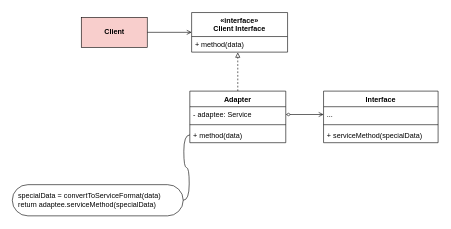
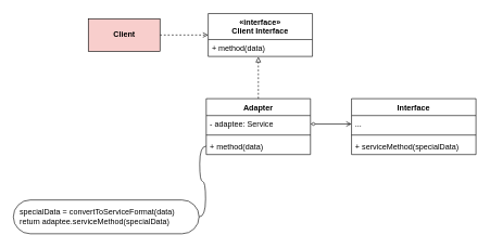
  <mxCell id="0" />
  <mxCell id="1" parent="0" />
- <mxCell id="2" style="edgeStyle=none;html=1;exitX=1;exitY=0.5;exitDx=0;exitDy=0;entryX=0;entryY=0.5;entryDx=0;entryDy=0;endArrow=open;endFill=0;" parent="1" source="3" target="4" edge="1"><mxGeometry relative="1" as="geometry" /></mxCell>
+ <mxCell id="2" style="edgeStyle=none;html=1;exitX=1;exitY=0.5;exitDx=0;exitDy=0;entryX=0;entryY=0.5;entryDx=0;entryDy=0;endArrow=open;endFill=0;dashed=1;" parent="1" source="3" target="4" edge="1"><mxGeometry relative="1" as="geometry" /></mxCell>
  <mxCell id="3" value="Client" style="html=1;fontStyle=1;fillColor=#f8cecc;" parent="1" vertex="1"><mxGeometry x="135" y="28" width="110" height="50" as="geometry" /></mxCell>
  <mxCell id="4" value="«interface»&#10;Client Interface" style="swimlane;fontStyle=1;align=center;verticalAlign=top;childLayout=stackLayout;horizontal=1;startSize=40;horizontalStack=0;resizeParent=1;resizeParentMax=0;resizeLast=0;collapsible=1;marginBottom=0;" parent="1" vertex="1"><mxGeometry x="319" y="20" width="160" height="66" as="geometry" /></mxCell>
  <mxCell id="5" value="+ method(data)" style="text;strokeColor=none;fillColor=none;align=left;verticalAlign=top;spacingLeft=4;spacingRight=4;overflow=hidden;rotatable=0;points=[[0,0.5],[1,0.5]];portConstraint=eastwest;" parent="4" vertex="1"><mxGeometry y="40" width="160" height="26" as="geometry" /></mxCell>
  <mxCell id="6" style="edgeStyle=none;html=1;exitX=0.5;exitY=0;exitDx=0;exitDy=0;entryX=0.481;entryY=1.022;entryDx=0;entryDy=0;entryPerimeter=0;endArrow=block;endFill=0;startArrow=none;startFill=0;dashed=1;" parent="1" source="7" target="5" edge="1"><mxGeometry relative="1" as="geometry" /></mxCell>
  <mxCell id="7" value="Adapter" style="swimlane;fontStyle=1;align=center;verticalAlign=top;childLayout=stackLayout;horizontal=1;startSize=26;horizontalStack=0;resizeParent=1;resizeParentMax=0;resizeLast=0;collapsible=1;marginBottom=0;" parent="1" vertex="1"><mxGeometry x="316" y="151" width="160" height="86" as="geometry" /></mxCell>
  <mxCell id="8" value="- adaptee: Service" style="text;strokeColor=none;fillColor=none;align=left;verticalAlign=top;spacingLeft=4;spacingRight=4;overflow=hidden;rotatable=0;points=[[0,0.5],[1,0.5]];portConstraint=eastwest;" parent="7" vertex="1"><mxGeometry y="26" width="160" height="26" as="geometry" /></mxCell>
  <mxCell id="9" value="" style="line;strokeWidth=1;fillColor=none;align=left;verticalAlign=middle;spacingTop=-1;spacingLeft=3;spacingRight=3;rotatable=0;labelPosition=right;points=[];portConstraint=eastwest;" parent="7" vertex="1"><mxGeometry y="52" width="160" height="8" as="geometry" /></mxCell>
  <mxCell id="10" value="+ method(data)" style="text;strokeColor=none;fillColor=none;align=left;verticalAlign=top;spacingLeft=4;spacingRight=4;overflow=hidden;rotatable=0;points=[[0,0.5],[1,0.5]];portConstraint=eastwest;" parent="7" vertex="1"><mxGeometry y="60" width="160" height="26" as="geometry" /></mxCell>
  <mxCell id="11" value="Interface" style="swimlane;fontStyle=1;align=center;verticalAlign=top;childLayout=stackLayout;horizontal=1;startSize=26;horizontalStack=0;resizeParent=1;resizeParentMax=0;resizeLast=0;collapsible=1;marginBottom=0;" parent="1" vertex="1"><mxGeometry x="539" y="151" width="191" height="86" as="geometry" /></mxCell>
  <mxCell id="12" value="..." style="text;strokeColor=none;fillColor=none;align=left;verticalAlign=top;spacingLeft=4;spacingRight=4;overflow=hidden;rotatable=0;points=[[0,0.5],[1,0.5]];portConstraint=eastwest;" parent="11" vertex="1"><mxGeometry y="26" width="191" height="26" as="geometry" /></mxCell>
  <mxCell id="13" value="" style="line;strokeWidth=1;fillColor=none;align=left;verticalAlign=middle;spacingTop=-1;spacingLeft=3;spacingRight=3;rotatable=0;labelPosition=right;points=[];portConstraint=eastwest;" parent="11" vertex="1"><mxGeometry y="52" width="191" height="8" as="geometry" /></mxCell>
  <mxCell id="14" value="+ serviceMethod(specialData)" style="text;strokeColor=none;fillColor=none;align=left;verticalAlign=top;spacingLeft=4;spacingRight=4;overflow=hidden;rotatable=0;points=[[0,0.5],[1,0.5]];portConstraint=eastwest;" parent="11" vertex="1"><mxGeometry y="60" width="191" height="26" as="geometry" /></mxCell>
  <mxCell id="15" style="edgeStyle=none;html=1;exitX=1;exitY=0.5;exitDx=0;exitDy=0;entryX=0;entryY=0.5;entryDx=0;entryDy=0;startArrow=diamondThin;startFill=0;endArrow=open;endFill=0;" parent="1" source="8" target="12" edge="1"><mxGeometry relative="1" as="geometry" /></mxCell>
  <mxCell id="16" value="specialData = convertToServiceFormat(data)&lt;br&gt;return adaptee.serviceMethod(specialData)" style="whiteSpace=wrap;html=1;rounded=1;arcSize=50;align=left;verticalAlign=middle;strokeWidth=1;autosize=1;spacing=10;treeFolding=1;treeMoving=1;newEdgeStyle={&quot;edgeStyle&quot;:&quot;entityRelationEdgeStyle&quot;,&quot;startArrow&quot;:&quot;none&quot;,&quot;endArrow&quot;:&quot;none&quot;,&quot;segment&quot;:10,&quot;curved&quot;:1};" parent="1" vertex="1"><mxGeometry x="20" y="307" width="285" height="52" as="geometry" /></mxCell>
  <mxCell id="17" value="" style="edgeStyle=entityRelationEdgeStyle;startArrow=none;endArrow=none;segment=10;curved=1;exitX=0;exitY=0.5;exitDx=0;exitDy=0;" parent="1" source="10" target="16" edge="1"><mxGeometry relative="1" as="geometry"><mxPoint x="295" y="339" as="sourcePoint" /></mxGeometry></mxCell>
